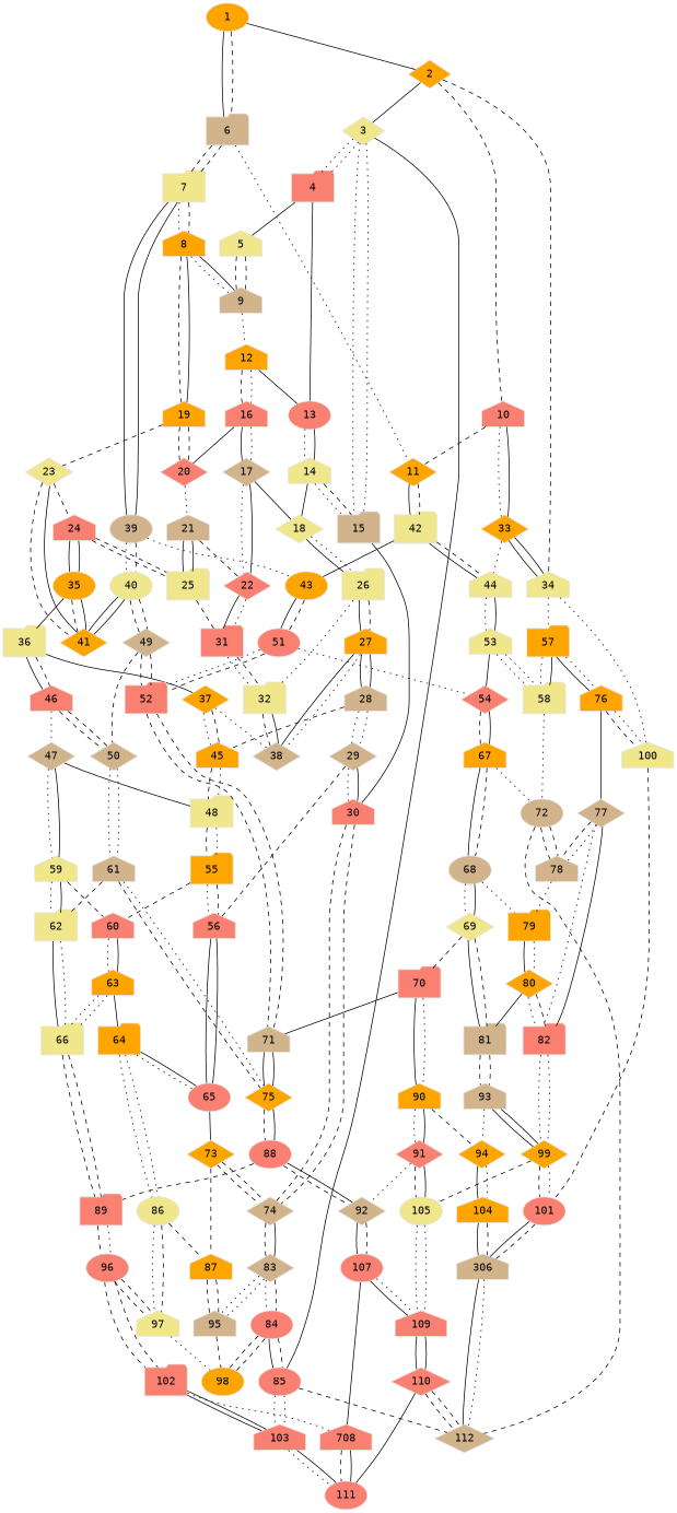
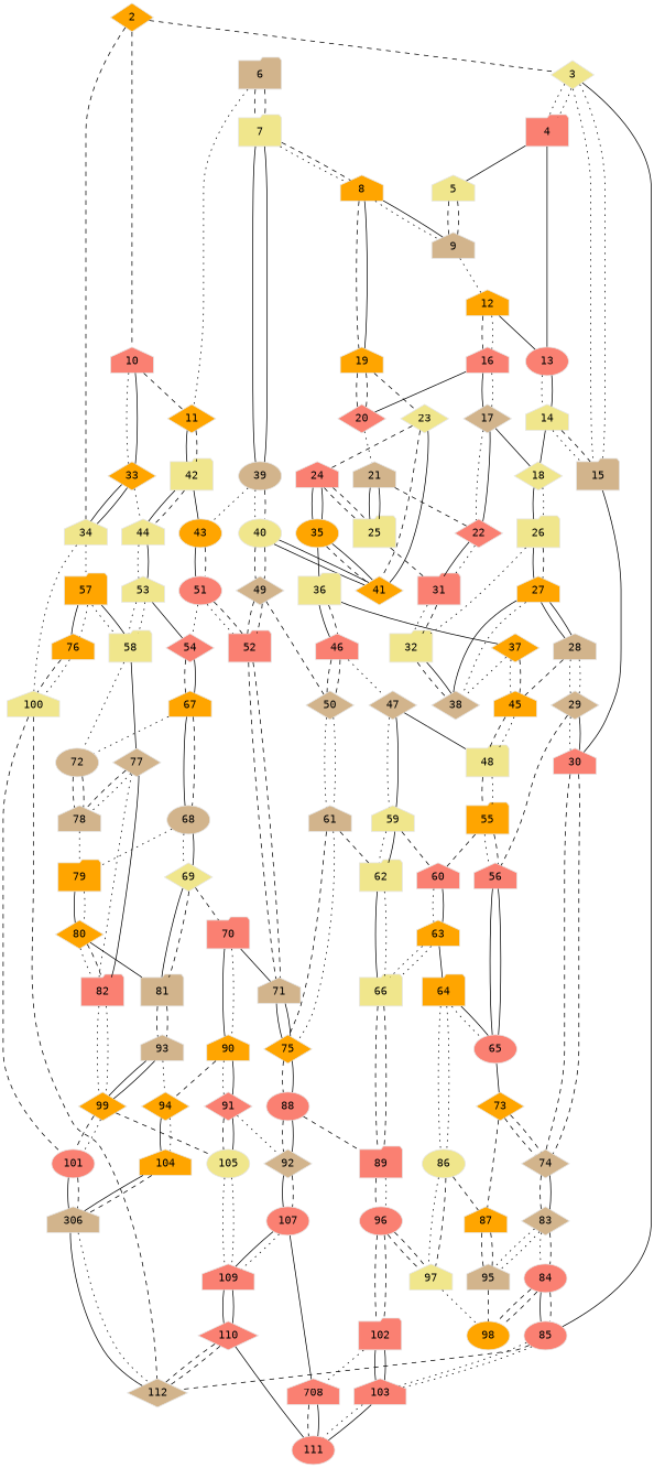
  graph {
    fontname="DejaVu Sans Mono"
    node [color=gray90 fillcolor=salmon fontname="DejaVu Sans Mono" shape=house style=filled]
    edge [fontname="DejaVu Sans Mono" style=dashed]
-   1 [fillcolor=orange shape=ellipse]
    2 [fillcolor=orange shape=diamond]
    6 [fillcolor=tan shape=folder]
    3 [fillcolor=khaki shape=diamond]
    10
    34 [fillcolor=khaki]
    7 [fillcolor=khaki shape=folder]
    11 [fillcolor=orange shape=diamond]
    4 [shape=folder]
    15 [fillcolor=tan shape=folder]
    85 [shape=ellipse]
    33 [fillcolor=orange shape=diamond]
    57 [fillcolor=orange shape=folder]
    100 [fillcolor=khaki]
    5 [fillcolor=khaki]
    13 [shape=ellipse]
    30
    103
    112 [fillcolor=tan shape=diamond]
    9 [fillcolor=tan]
    14 [fillcolor=khaki]
    12 [fillcolor=orange]
    8 [fillcolor=orange]
    39 [fillcolor=tan shape=ellipse]
    42 [fillcolor=khaki shape=folder]
    19 [fillcolor=orange]
    40 [fillcolor=khaki shape=ellipse]
    43 [fillcolor=orange shape=ellipse]
    20 [shape=diamond]
    23 [fillcolor=khaki shape=diamond]
    16
    44 [fillcolor=khaki]
    17 [fillcolor=tan shape=diamond]
    18 [fillcolor=khaki shape=diamond]
    26 [fillcolor=khaki shape=folder]
    74 [fillcolor=tan shape=diamond]
    22 [shape=diamond]
    21 [fillcolor=tan]
    31 [shape=folder]
    27 [fillcolor=orange]
    32 [fillcolor=khaki shape=folder]
    24
    41 [fillcolor=orange shape=diamond]
    25 [fillcolor=khaki shape=folder]
    35 [fillcolor=orange shape=ellipse]
    36 [fillcolor=khaki shape=folder]
    28 [fillcolor=tan]
    38 [fillcolor=tan shape=diamond]
    29 [fillcolor=tan shape=diamond]
    45 [fillcolor=orange]
    56
    48 [fillcolor=khaki shape=folder]
    65 [shape=ellipse]
    83 [fillcolor=tan shape=diamond]
    53 [fillcolor=khaki]
    58 [fillcolor=khaki shape=folder]
    76 [fillcolor=orange]
    101 [shape=ellipse]
    37 [fillcolor=orange shape=diamond]
    46
    47 [fillcolor=tan shape=diamond]
    50 [fillcolor=tan shape=diamond]
    49 [fillcolor=tan shape=diamond]
    51 [shape=ellipse]
    52 [shape=folder]
    54 [shape=diamond]
    55 [fillcolor=orange shape=folder]
    59 [fillcolor=khaki]
    61 [fillcolor=tan]
    60
    62 [fillcolor=khaki shape=folder]
    71 [fillcolor=tan]
    75 [fillcolor=orange shape=diamond]
    67 [fillcolor=orange]
    72 [fillcolor=tan shape=ellipse]
    68 [fillcolor=tan shape=ellipse]
    63 [fillcolor=orange]
    73 [fillcolor=orange shape=diamond]
    77 [fillcolor=tan shape=diamond]
    78 [fillcolor=tan]
    66 [fillcolor=khaki shape=folder]
    64 [fillcolor=orange shape=folder]
    88 [shape=ellipse]
    89 [shape=folder]
    86 [fillcolor=khaki shape=ellipse]
    87 [fillcolor=orange]
    97 [fillcolor=khaki]
    96 [shape=ellipse]
    69 [fillcolor=khaki shape=diamond]
    79 [fillcolor=orange shape=folder]
    70 [shape=folder]
    81 [fillcolor=tan shape=folder]
    80 [fillcolor=orange shape=diamond]
    90 [fillcolor=orange]
    93 [fillcolor=tan]
    91 [shape=diamond]
    94 [fillcolor=orange shape=diamond]
    95 [fillcolor=tan]
    84 [shape=ellipse]
    92 [fillcolor=tan shape=diamond]
    82 [shape=folder]
    99 [fillcolor=orange shape=diamond]
    105 [fillcolor=khaki shape=ellipse]
    98 [fillcolor=orange shape=ellipse]
    111 [shape=ellipse]
    107 [shape=ellipse]
    102 [shape=folder]
    104 [fillcolor=orange]
    109
    n110 [label=708]
    n111 [fillcolor=tan label=306]
    110 [shape=diamond]
-   1 -- 2 [style=solid]
-   1 -- 6 [style=solid]
-   1 -- 6
-   2 -- 3 [style=solid]
+   2 -- 3
    2 -- 10
    2 -- 34
    6 -- 7
    6 -- 7
    6 -- 11 [style=dotted]
    3 -- 4 [style=dotted]
    3 -- 4 [style=dotted]
    3 -- 15 [style=dotted]
    3 -- 15 [style=dotted]
    3 -- 85 [style=solid]
    10 -- 11
    10 -- 33 [style=dotted]
    10 -- 33 [style=solid]
    34 -- 57 [style=dotted]
    34 -- 100 [style=dotted]
    7 -- 8 [style=dotted]
    7 -- 8
    7 -- 39 [style=solid]
    7 -- 39 [style=solid]
    11 -- 42 [style=solid]
    11 -- 42
    4 -- 5 [style=solid]
    4 -- 13 [style=solid]
    15 -- 30 [style=solid]
    85 -- 103 [style=dotted]
    85 -- 103 [style=dotted]
    85 -- 112
    33 -- 34 [style=solid]
    33 -- 34 [style=solid]
    33 -- 44 [style=dotted]
    57 -- 58 [style=dotted]
    57 -- 58 [style=solid]
    57 -- 76 [style=solid]
    57 -- 76 [style=dotted]
-   72 -- 112
+   100 -- 112
    100 -- 101
    5 -- 9
    5 -- 9
    13 -- 14 [style=dotted]
    13 -- 14 [style=solid]
    30 -- 74
    30 -- 74
    103 -- 111 [style=dotted]
    103 -- 111 [style=solid]
    9 -- 12 [style=dotted]
    14 -- 15 [style=dotted]
    14 -- 15
    14 -- 18 [style=solid]
    12 -- 13 [style=solid]
    12 -- 16
    12 -- 16 [style=dotted]
    8 -- 9 [style=dotted]
    8 -- 9 [style=solid]
    8 -- 19
    8 -- 19 [style=solid]
    39 -- 40 [style=dotted]
    39 -- 40
    39 -- 43 [style=dotted]
    42 -- 43 [style=solid]
    42 -- 44 [style=solid]
    42 -- 44
    19 -- 20
    19 -- 20
    19 -- 23
    40 -- 41 [style=solid]
    40 -- 41 [style=solid]
    40 -- 49
    40 -- 49
    43 -- 51 [style=solid]
    43 -- 51
    20 -- 21 [style=dotted]
    23 -- 24
    23 -- 41
    23 -- 41 [style=solid]
    16 -- 20 [style=solid]
    16 -- 17 [style=solid]
    16 -- 17 [style=dotted]
    44 -- 53 [style=dotted]
    44 -- 53 [style=solid]
    17 -- 18 [style=solid]
    17 -- 22 [style=dotted]
    17 -- 22 [style=solid]
    18 -- 26 [style=solid]
    18 -- 26 [style=dotted]
    26 -- 27 [style=solid]
    26 -- 27
    26 -- 32 [style=dotted]
    74 -- 83
    74 -- 83 [style=solid]
    22 -- 31 [style=solid]
    22 -- 31 [style=dotted]
    21 -- 22
    21 -- 25 [style=solid]
    21 -- 25 [style=solid]
    31 -- 32 [style=dotted]
    31 -- 32
    27 -- 28 [style=solid]
    27 -- 28 [style=solid]
    27 -- 38 [style=solid]
    27 -- 38 [style=dotted]
    32 -- 38
    32 -- 38 [style=solid]
    24 -- 25
    24 -- 25
    24 -- 35 [style=solid]
    24 -- 35 [style=solid]
    25 -- 31
    35 -- 41
    35 -- 41 [style=solid]
    35 -- 36 [style=solid]
    36 -- 37 [style=solid]
    36 -- 46 [style=solid]
    36 -- 46
    28 -- 29 [style=dotted]
    28 -- 29 [style=dotted]
    28 -- 45
    29 -- 30 [style=dotted]
    29 -- 30 [style=solid]
    29 -- 56
    45 -- 48
    45 -- 48 [style=dotted]
    56 -- 65 [style=solid]
    56 -- 65 [style=solid]
    48 -- 55
    48 -- 55 [style=dotted]
    65 -- 73 [style=solid]
    83 -- 95 [style=dotted]
    83 -- 95 [style=dotted]
    83 -- 84 [style=dotted]
    83 -- 84
    53 -- 58 [style=dotted]
    53 -- 58 [style=dotted]
    53 -- 54 [style=solid]
    58 -- 72 [style=dotted]
    76 -- 100
    76 -- 100 [style=dotted]
-   76 -- 77 [style=solid]
+   58 -- 77 [style=solid]
    101 -- n111 [style=solid]
    101 -- n111
    37 -- 38 [style=dotted]
    37 -- 45 [style=dotted]
    37 -- 45
    46 -- 47 [style=dotted]
    46 -- 50
    46 -- 50
    47 -- 48 [style=solid]
    47 -- 59 [style=dotted]
    47 -- 59 [style=solid]
    50 -- 61 [style=dotted]
    50 -- 61 [style=dotted]
    49 -- 50
    49 -- 52
    49 -- 52
    51 -- 52 [style=dotted]
    51 -- 52
    51 -- 54 [style=dotted]
    52 -- 71
    52 -- 71
    54 -- 67
    54 -- 67 [style=solid]
    55 -- 56 [style=dotted]
    55 -- 56
    55 -- 60
    59 -- 60
    59 -- 62 [style=dotted]
    59 -- 62 [style=solid]
    61 -- 62
    61 -- 75
    61 -- 75 [style=dotted]
    60 -- 63 [style=dotted]
    60 -- 63 [style=solid]
    62 -- 66 [style=solid]
    62 -- 66 [style=dotted]
    71 -- 75 [style=solid]
    71 -- 75 [style=solid]
    75 -- 88
    75 -- 88 [style=solid]
    67 -- 72 [style=dotted]
    67 -- 68 [style=solid]
    67 -- 68
    72 -- 78
    72 -- 78
    68 -- 69 [style=dotted]
    68 -- 69 [style=solid]
    68 -- 79 [style=dotted]
    63 -- 66 [style=dotted]
    63 -- 66 [style=dotted]
    63 -- 64 [style=solid]
    73 -- 74
    73 -- 74
    73 -- 87
    77 -- 78
    77 -- 78 [style=dotted]
    77 -- 82 [style=dotted]
    77 -- 82 [style=solid]
    78 -- 79 [style=dotted]
    66 -- 89
    66 -- 89
    64 -- 65 [style=dotted]
    64 -- 65 [style=solid]
    64 -- 86 [style=dotted]
    64 -- 86 [style=dotted]
    88 -- 89
    88 -- 92
    88 -- 92 [style=solid]
    89 -- 96
    89 -- 96 [style=dotted]
    86 -- 87
    86 -- 97 [style=dotted]
    86 -- 97
    87 -- 95
    87 -- 95
    97 -- 98 [style=dotted]
    96 -- 97
    96 -- 97
    96 -- 102
    96 -- 102
    69 -- 70
    69 -- 81 [style=solid]
    69 -- 81
    79 -- 80 [style=solid]
    79 -- 80 [style=dotted]
    70 -- 71 [style=solid]
    70 -- 90 [style=solid]
    70 -- 90 [style=dotted]
    81 -- 93
    81 -- 93
    80 -- 81 [style=solid]
    80 -- 82 [style=dotted]
    80 -- 82
    90 -- 91 [style=dotted]
    90 -- 91 [style=solid]
    90 -- 94
    93 -- 94 [style=dotted]
    93 -- 99 [style=solid]
    93 -- 99 [style=solid]
    91 -- 92 [style=dotted]
    91 -- 105
    91 -- 105 [style=solid]
    94 -- 104 [style=solid]
    94 -- 104 [style=dotted]
    95 -- 98
    84 -- 85 [style=solid]
    84 -- 85
    84 -- 98
    84 -- 98
    92 -- 107 [style=solid]
    92 -- 107
    82 -- 99 [style=dotted]
    82 -- 99 [style=dotted]
    99 -- 101
    99 -- 101 [style=dotted]
    99 -- 105
    105 -- 109 [style=dotted]
    105 -- 109 [style=dotted]
    107 -- 109 [style=solid]
    107 -- 109 [style=dotted]
    107 -- n110 [style=solid]
    102 -- 103 [style=solid]
    102 -- 103 [style=solid]
    102 -- n110 [style=dotted]
    104 -- n111 [style=solid]
    104 -- n111
    109 -- 110 [style=solid]
    109 -- 110 [style=solid]
    n110 -- 111
    n110 -- 111 [style=solid]
    n111 -- 112 [style=solid]
    n111 -- 112 [style=dotted]
    110 -- 112
    110 -- 112
    110 -- 111 [style=solid]
  }
